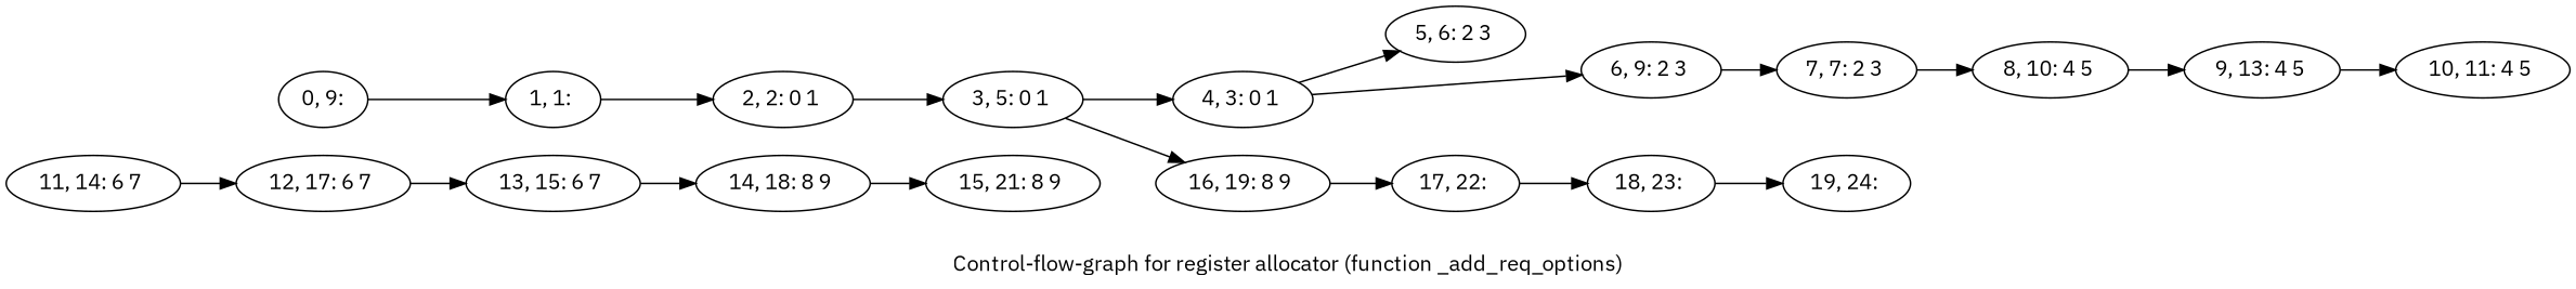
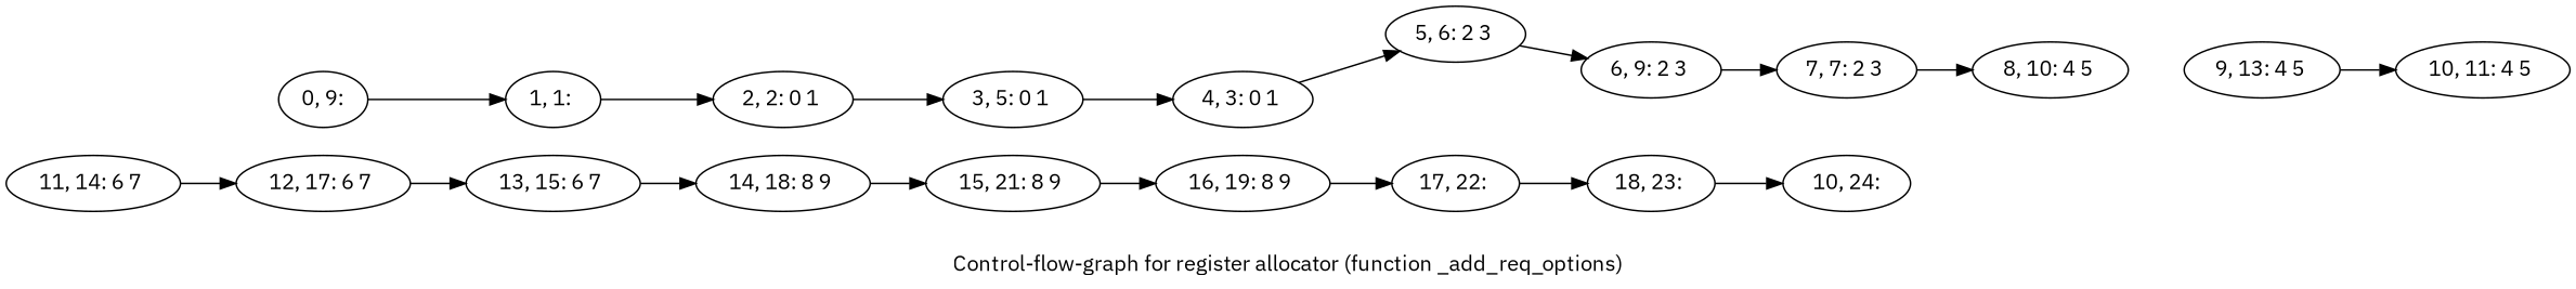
  digraph {
    fontname="IBM Plex Sans"
    label="Control-flow-graph for register allocator (function _add_req_options)"
    rankdir=LR
    node [fontname="IBM Plex Sans"]
    edge [fontname="IBM Plex Sans"]
    n1 [label="0, 9:"]
    n2 [label="1, 1: "]
    n3 [label="2, 2: 0 1 "]
    n4 [label="3, 5: 0 1 "]
    n5 [label="4, 3: 0 1 "]
    n6 [label="5, 6: 2 3 "]
    n7 [label="6, 9: 2 3 "]
    n8 [label="7, 7: 2 3 "]
    n9 [label="8, 10: 4 5 "]
    n10 [label="9, 13: 4 5 "]
    n11 [label="10, 11: 4 5 "]
    n12 [label="11, 14: 6 7 "]
    n13 [label="12, 17: 6 7 "]
    n14 [label="13, 15: 6 7 "]
    n15 [label="14, 18: 8 9 "]
    n16 [label="15, 21: 8 9 "]
    n17 [label="16, 19: 8 9 "]
    n18 [label="17, 22: "]
    n19 [label="18, 23: "]
-   n20 [label="19, 24: "]
+   n20 [label="10, 24:"]
    n1 -> n2
    n2 -> n3
    n3 -> n4
    n4 -> n5
    n5 -> n6
-   n5 -> n7
+   n6 -> n7
    n7 -> n8
    n8 -> n9
-   n9 -> n10
    n10 -> n11
    n12 -> n13
    n13 -> n14
    n14 -> n15
    n15 -> n16
-   n4 -> n17
+   n16 -> n17
    n17 -> n18
    n18 -> n19
    n19 -> n20
  }
